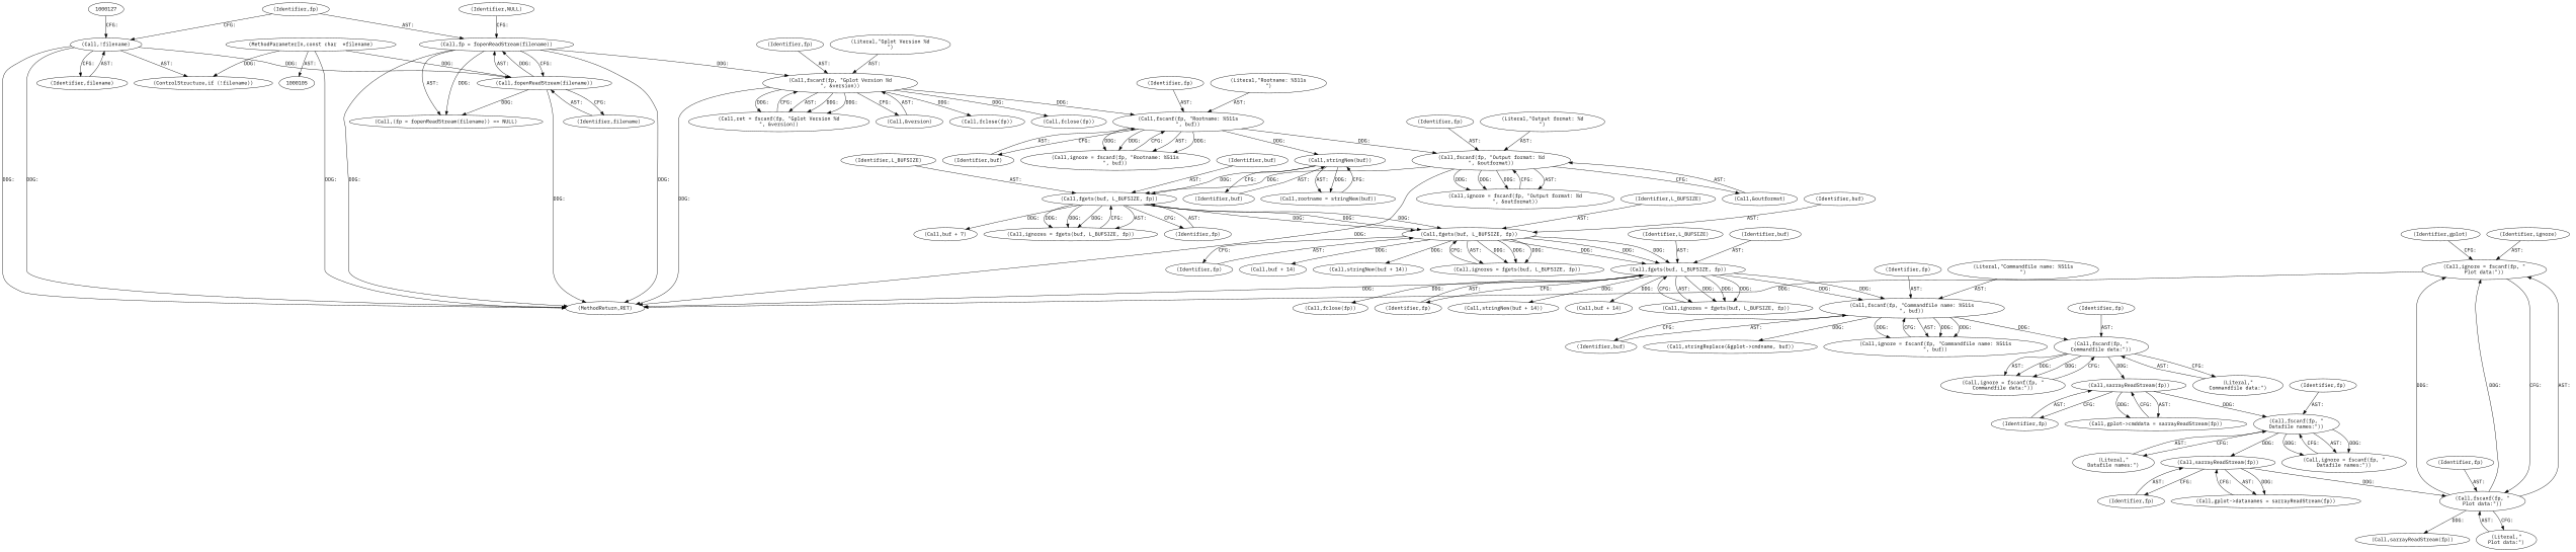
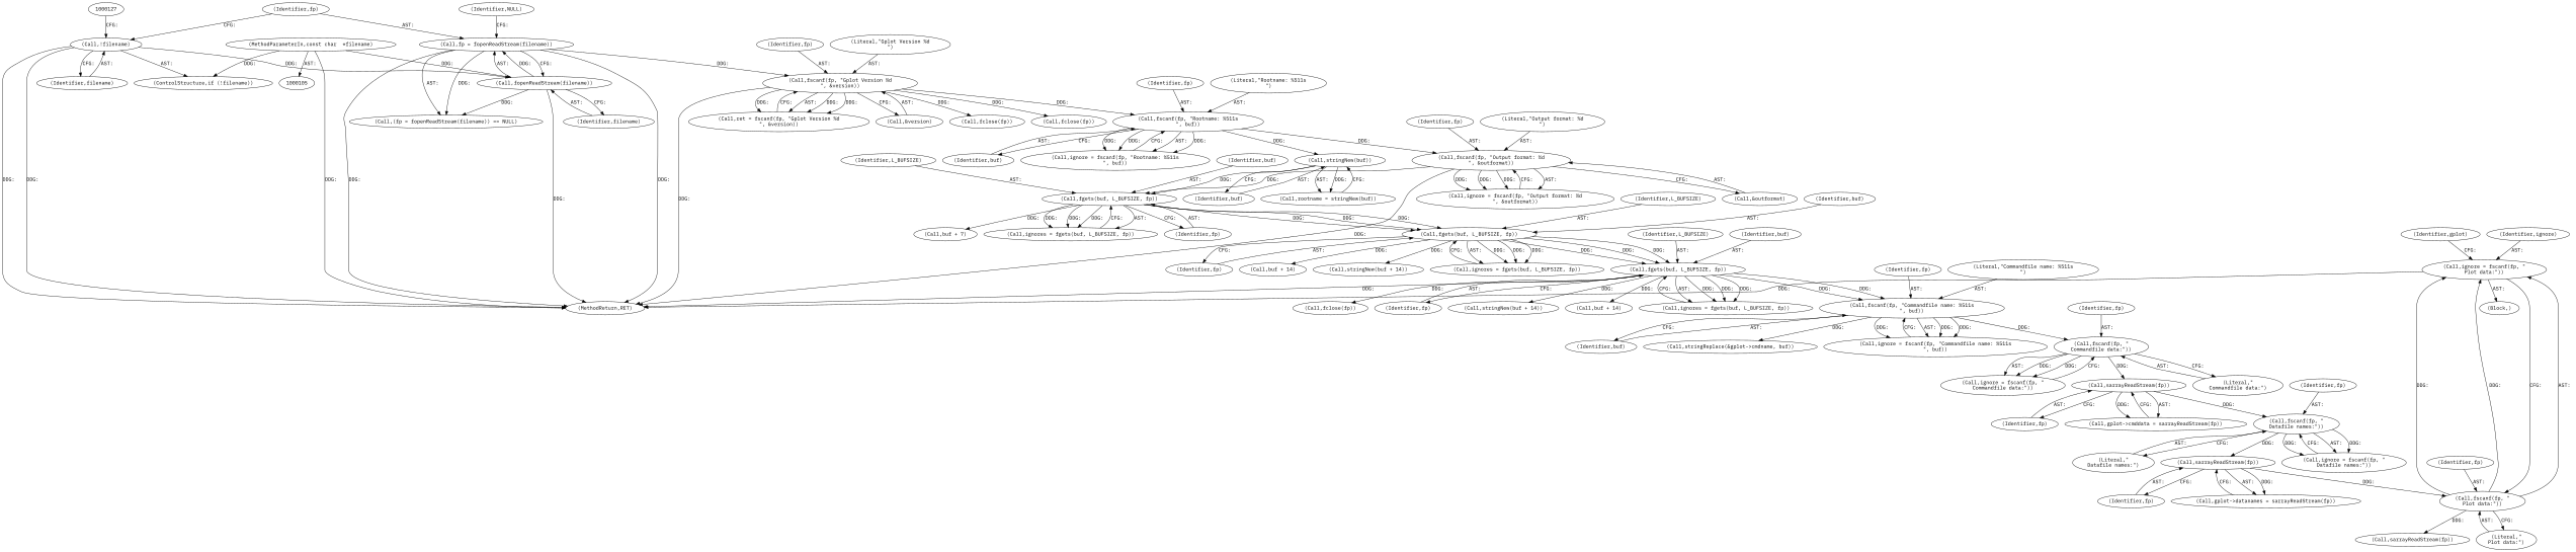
  digraph {
    fontname="IBM Plex Mono"
    node [fontname="IBM Plex Mono"]
    edge [fontname="IBM Plex Mono"]
    n1 [label="(Call,ignore = fscanf(fp, \"\nPlot data:\"))"]
    n2 [label="(Call,fscanf(fp, \"\nPlot data:\"))"]
    n3 [label="(MethodReturn,RET)"]
+   n4 [label="(Block,)"]
    n5 [label="(Call,sarrayReadStream(fp))"]
    n6 [label="(Literal,\"\nPlot data:\")"]
    n7 [label="(Call,sarrayReadStream(fp))"]
    n8 [label="(Identifier,fp)"]
    n9 [label="(Call,gplot->datanames = sarrayReadStream(fp))"]
    n10 [label="(Call,fscanf(fp, \"\nDatafile names:\"))"]
    n11 [label="(Call,ignore = fscanf(fp, \"\nDatafile names:\"))"]
    n12 [label="(Literal,\"\nDatafile names:\")"]
    n13 [label="(Call,sarrayReadStream(fp))"]
    n14 [label="(Identifier,fp)"]
    n15 [label="(Call,gplot->cmddata = sarrayReadStream(fp))"]
    n16 [label="(Call,fscanf(fp, \"\nCommandfile data:\"))"]
    n17 [label="(Literal,\"\nCommandfile data:\")"]
    n18 [label="(Call,ignore = fscanf(fp, \"\nCommandfile data:\"))"]
    n19 [label="(Call,fscanf(fp, \"Commandfile name: %511s\n\", buf))"]
    n20 [label="(Call,ignore = fscanf(fp, \"Commandfile name: %511s\n\", buf))"]
    n21 [label="(Identifier,buf)"]
    n22 [label="(Call,stringReplace(&gplot->cmdname, buf))"]
    n23 [label="(Call,fgets(buf, L_BUFSIZE, fp))"]
    n24 [label="(Call,fclose(fp))"]
    n25 [label="(Identifier,fp)"]
    n26 [label="(Call,stringNew(buf + 14))"]
    n27 [label="(Call,buf + 14)"]
    n28 [label="(Call,ignores = fgets(buf, L_BUFSIZE, fp))"]
    n29 [label="(Call,fgets(buf, L_BUFSIZE, fp))"]
    n30 [label="(Identifier,fp)"]
    n31 [label="(Call,buf + 14)"]
    n32 [label="(Call,stringNew(buf + 14))"]
    n33 [label="(Call,ignores = fgets(buf, L_BUFSIZE, fp))"]
    n34 [label="(Call,fgets(buf, L_BUFSIZE, fp))"]
    n35 [label="(Call,ignores = fgets(buf, L_BUFSIZE, fp))"]
    n36 [label="(Identifier,fp)"]
    n37 [label="(Call,buf + 7)"]
    n38 [label="(Call,stringNew(buf))"]
    n39 [label="(Identifier,buf)"]
    n40 [label="(Call,rootname = stringNew(buf))"]
    n41 [label="(Call,fscanf(fp, \"Rootname: %511s\n\", buf))"]
    n42 [label="(Call,fscanf(fp, \"Output format: %d\n\", &outformat))"]
    n43 [label="(Identifier,buf)"]
    n44 [label="(Call,ignore = fscanf(fp, \"Rootname: %511s\n\", buf))"]
    n45 [label="(Call,&outformat)"]
    n46 [label="(Call,ignore = fscanf(fp, \"Output format: %d\n\", &outformat))"]
    n47 [label="(Call,fscanf(fp, \"Gplot Version %d\n\", &version))"]
    n48 [label="(Call,&version)"]
    n49 [label="(Call,ret = fscanf(fp, \"Gplot Version %d\n\", &version))"]
    n50 [label="(Call,fclose(fp))"]
    n51 [label="(Call,fclose(fp))"]
    n52 [label="(Call,fp = fopenReadStream(filename))"]
    n53 [label="(Call,fopenReadStream(filename))"]
    n54 [label="(Call,(fp = fopenReadStream(filename)) == NULL)"]
    n55 [label="(Identifier,filename)"]
    n56 [label="(Call,!filename)"]
    n57 [label="(ControlStructure,if (!filename))"]
    n58 [label="(Identifier,filename)"]
    n59 [label="(MethodParameterIn,const char  *filename)"]
    1000105
    n61 [label="(Identifier,fp)"]
    n62 [label="(Identifier,L_BUFSIZE)"]
    n63 [label="(Identifier,fp)"]
    n64 [label="(Identifier,fp)"]
    n65 [label="(Literal,\"Commandfile name: %511s\n\")"]
    n66 [label="(Identifier,buf)"]
    n67 [label="(Identifier,fp)"]
    n68 [label="(Identifier,L_BUFSIZE)"]
    n69 [label="(Identifier,gplot)"]
    n70 [label="(Identifier,fp)"]
    n71 [label="(Identifier,fp)"]
    n72 [label="(Identifier,NULL)"]
    n73 [label="(Identifier,L_BUFSIZE)"]
    n74 [label="(Identifier,fp)"]
    n75 [label="(Identifier,ignore)"]
    n76 [label="(Identifier,fp)"]
    n77 [label="(Identifier,buf)"]
    n78 [label="(Identifier,buf)"]
    n79 [label="(Literal,\"Output format: %d\n\")"]
    n80 [label="(Literal,\"Gplot Version %d\n\")"]
    n81 [label="(Literal,\"Rootname: %511s\n\")"]
    1000127
    n1 -> n2 [label="CFG: "]
    n1 -> n3 [label="DDG: "]
+   n1 -> n4 [label="AST: "]
    n2 -> n1 [label="AST: "]
    n2 -> n1 [label="DDG: "]
    n2 -> n1 [label="DDG: "]
    n2 -> n5 [label="DDG: "]
    n2 -> n6 [label="CFG: "]
    n6 -> n2 [label="AST: "]
    n7 -> n2 [label="DDG: "]
    n7 -> n8 [label="CFG: "]
    n7 -> n9 [label="AST: "]
    n7 -> n9 [label="DDG: "]
    n8 -> n7 [label="AST: "]
    n9 -> n7 [label="CFG: "]
    n10 -> n7 [label="DDG: "]
    n10 -> n11 [label="AST: "]
    n10 -> n11 [label="DDG: "]
    n10 -> n11 [label="DDG: "]
    n10 -> n12 [label="CFG: "]
    n11 -> n10 [label="CFG: "]
    n12 -> n10 [label="AST: "]
    n13 -> n10 [label="DDG: "]
    n13 -> n14 [label="CFG: "]
    n13 -> n15 [label="AST: "]
    n13 -> n15 [label="DDG: "]
    n14 -> n13 [label="AST: "]
    n15 -> n13 [label="CFG: "]
    n16 -> n13 [label="DDG: "]
    n16 -> n17 [label="CFG: "]
    n16 -> n18 [label="AST: "]
    n16 -> n18 [label="DDG: "]
    n16 -> n18 [label="DDG: "]
    n17 -> n16 [label="AST: "]
    n18 -> n16 [label="CFG: "]
    n19 -> n16 [label="DDG: "]
    n19 -> n20 [label="AST: "]
    n19 -> n20 [label="DDG: "]
    n19 -> n20 [label="DDG: "]
    n19 -> n20 [label="DDG: "]
    n19 -> n21 [label="CFG: "]
    n19 -> n22 [label="DDG: "]
    n20 -> n19 [label="CFG: "]
    n21 -> n19 [label="AST: "]
    n23 -> n3 [label="DDG: "]
    n23 -> n19 [label="DDG: "]
    n23 -> n19 [label="DDG: "]
    n23 -> n24 [label="DDG: "]
    n23 -> n25 [label="CFG: "]
    n23 -> n26 [label="DDG: "]
    n23 -> n27 [label="DDG: "]
    n23 -> n28 [label="AST: "]
    n23 -> n28 [label="DDG: "]
    n23 -> n28 [label="DDG: "]
    n23 -> n28 [label="DDG: "]
    n25 -> n23 [label="AST: "]
    n28 -> n23 [label="CFG: "]
    n29 -> n23 [label="DDG: "]
    n29 -> n23 [label="DDG: "]
    n29 -> n23 [label="DDG: "]
    n29 -> n30 [label="CFG: "]
    n29 -> n31 [label="DDG: "]
    n29 -> n32 [label="DDG: "]
    n29 -> n33 [label="AST: "]
    n29 -> n33 [label="DDG: "]
    n29 -> n33 [label="DDG: "]
    n29 -> n33 [label="DDG: "]
    n30 -> n29 [label="AST: "]
    n33 -> n29 [label="CFG: "]
    n34 -> n29 [label="DDG: "]
    n34 -> n29 [label="DDG: "]
    n34 -> n29 [label="DDG: "]
    n34 -> n35 [label="AST: "]
    n34 -> n35 [label="DDG: "]
    n34 -> n35 [label="DDG: "]
    n34 -> n35 [label="DDG: "]
    n34 -> n36 [label="CFG: "]
    n34 -> n37 [label="DDG: "]
    n35 -> n34 [label="CFG: "]
    n36 -> n34 [label="AST: "]
    n38 -> n34 [label="DDG: "]
    n38 -> n39 [label="CFG: "]
    n38 -> n40 [label="AST: "]
    n38 -> n40 [label="DDG: "]
    n39 -> n38 [label="AST: "]
    n40 -> n38 [label="CFG: "]
    n41 -> n38 [label="DDG: "]
    n41 -> n42 [label="DDG: "]
    n41 -> n43 [label="CFG: "]
    n41 -> n44 [label="AST: "]
    n41 -> n44 [label="DDG: "]
    n41 -> n44 [label="DDG: "]
    n41 -> n44 [label="DDG: "]
    n42 -> n3 [label="DDG: "]
    n42 -> n34 [label="DDG: "]
    n42 -> n45 [label="CFG: "]
    n42 -> n46 [label="AST: "]
    n42 -> n46 [label="DDG: "]
    n42 -> n46 [label="DDG: "]
    n42 -> n46 [label="DDG: "]
    n43 -> n41 [label="AST: "]
    n44 -> n41 [label="CFG: "]
    n45 -> n42 [label="AST: "]
    n46 -> n42 [label="CFG: "]
    n47 -> n3 [label="DDG: "]
    n47 -> n41 [label="DDG: "]
    n47 -> n48 [label="CFG: "]
    n47 -> n49 [label="AST: "]
    n47 -> n49 [label="DDG: "]
    n47 -> n49 [label="DDG: "]
    n47 -> n49 [label="DDG: "]
    n47 -> n50 [label="DDG: "]
    n47 -> n51 [label="DDG: "]
    n48 -> n47 [label="AST: "]
    n49 -> n47 [label="CFG: "]
    n52 -> n3 [label="DDG: "]
    n52 -> n3 [label="DDG: "]
    n52 -> n47 [label="DDG: "]
    n52 -> n53 [label="CFG: "]
    n52 -> n54 [label="AST: "]
    n52 -> n54 [label="DDG: "]
    n53 -> n3 [label="DDG: "]
    n53 -> n52 [label="AST: "]
    n53 -> n52 [label="DDG: "]
    n53 -> n54 [label="DDG: "]
    n53 -> n55 [label="CFG: "]
    n55 -> n53 [label="AST: "]
    n56 -> n3 [label="DDG: "]
    n56 -> n3 [label="DDG: "]
    n56 -> n53 [label="DDG: "]
    n56 -> n57 [label="AST: "]
    n56 -> n58 [label="CFG: "]
    n58 -> n56 [label="AST: "]
    n59 -> n3 [label="DDG: "]
    n59 -> n53 [label="DDG: "]
    n59 -> n57 [label="DDG: "]
    n59 -> 1000105 [label="AST: "]
    n61 -> n16 [label="AST: "]
    n62 -> n23 [label="AST: "]
    n63 -> n2 [label="AST: "]
    n64 -> n19 [label="AST: "]
    n65 -> n19 [label="AST: "]
    n66 -> n29 [label="AST: "]
    n67 -> n42 [label="AST: "]
    n68 -> n29 [label="AST: "]
    n69 -> n1 [label="CFG: "]
    n70 -> n41 [label="AST: "]
    n71 -> n52 [label="AST: "]
    n71 -> n56 [label="CFG: "]
    n72 -> n52 [label="CFG: "]
    n73 -> n34 [label="AST: "]
    n74 -> n47 [label="AST: "]
    n75 -> n1 [label="AST: "]
    n76 -> n10 [label="AST: "]
    n77 -> n23 [label="AST: "]
    n78 -> n34 [label="AST: "]
    n79 -> n42 [label="AST: "]
    n80 -> n47 [label="AST: "]
    n81 -> n41 [label="AST: "]
    1000127 -> n56 [label="CFG: "]
  }
